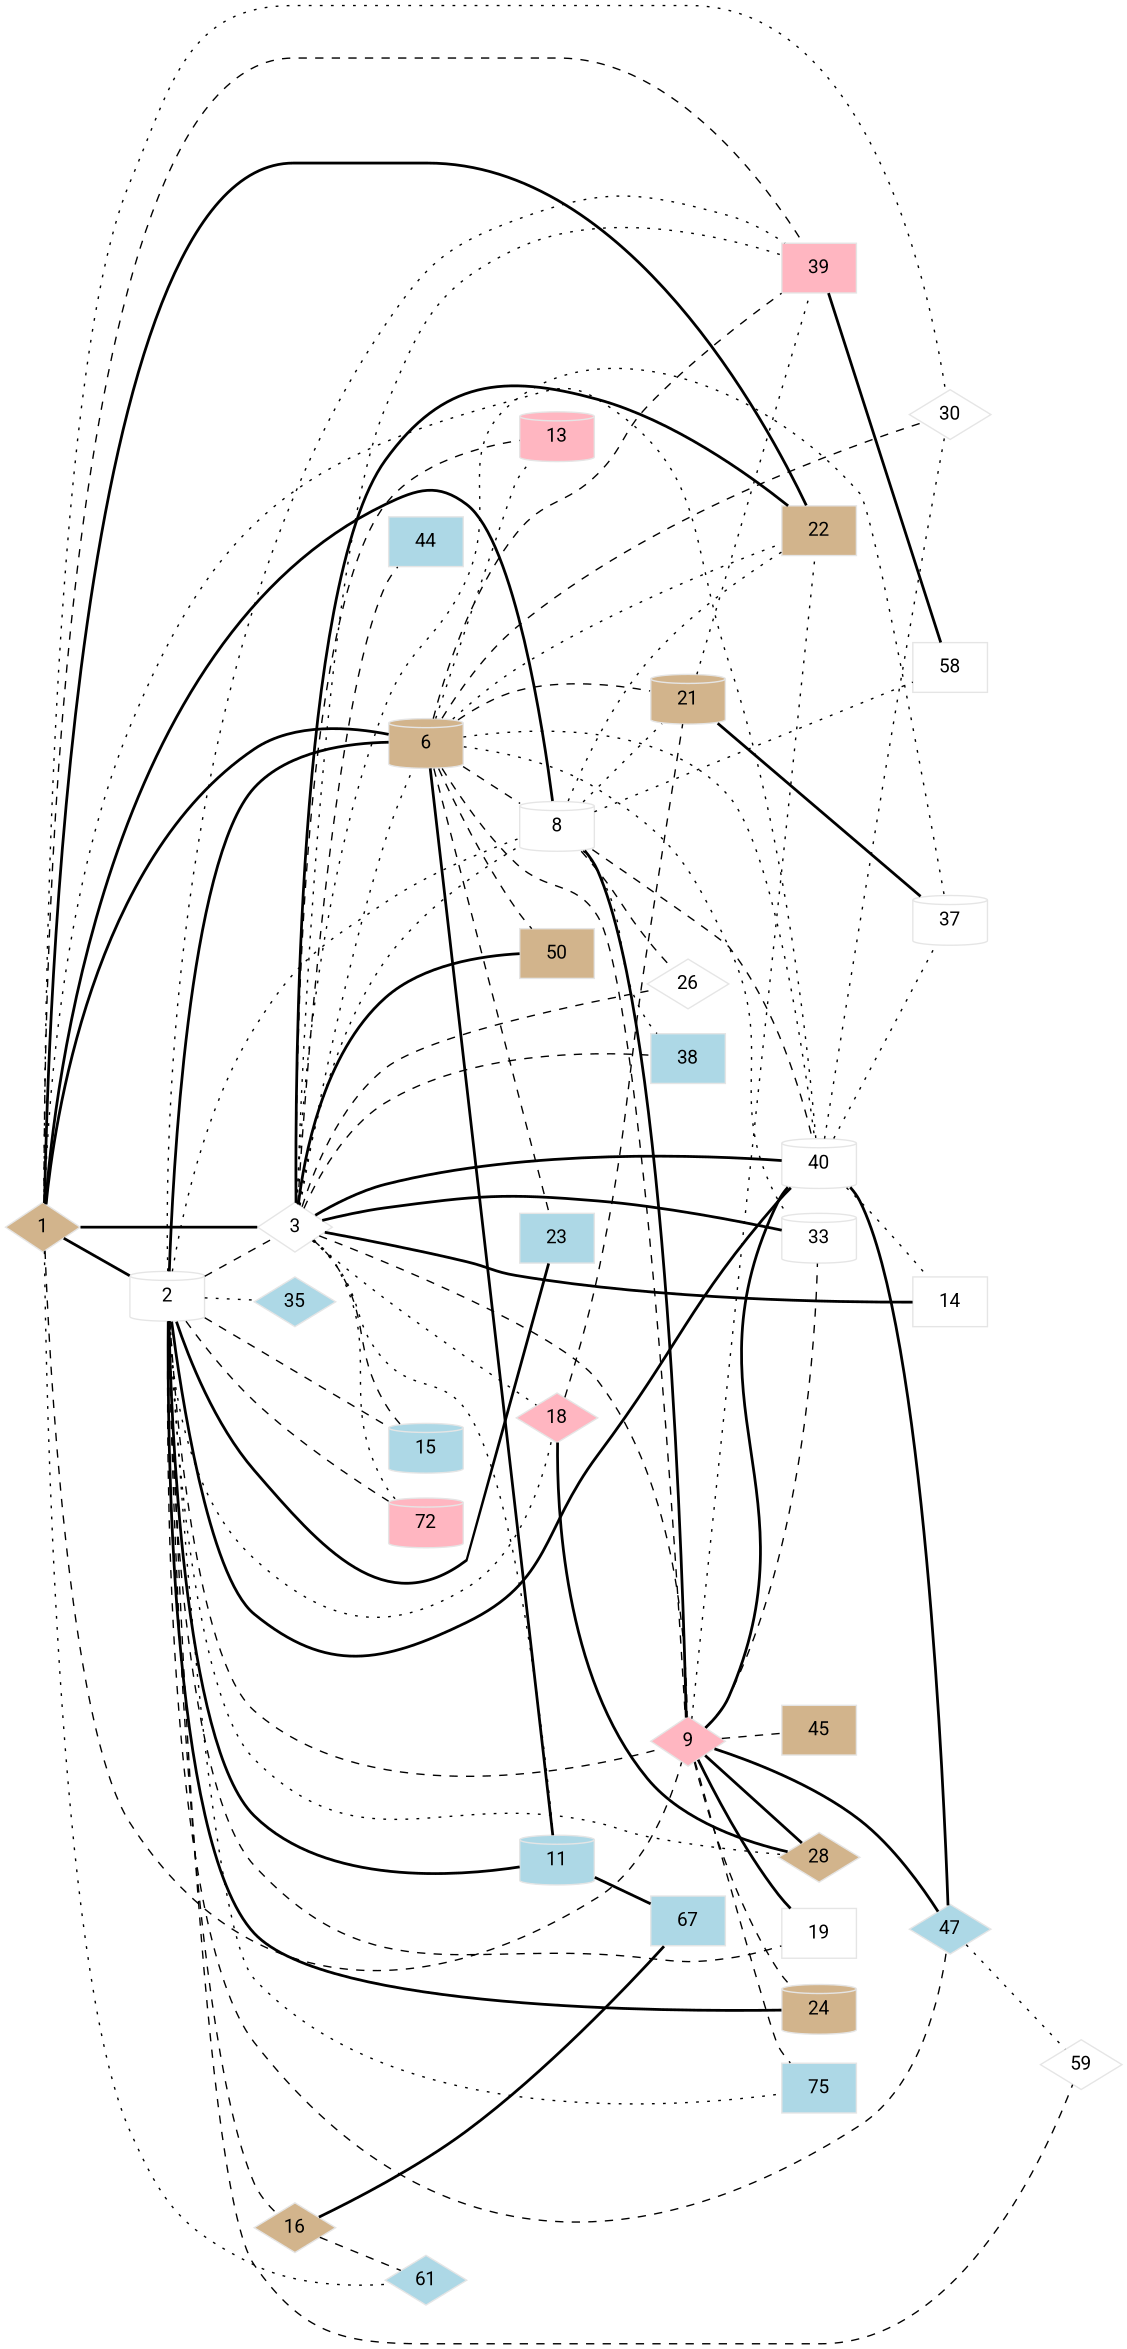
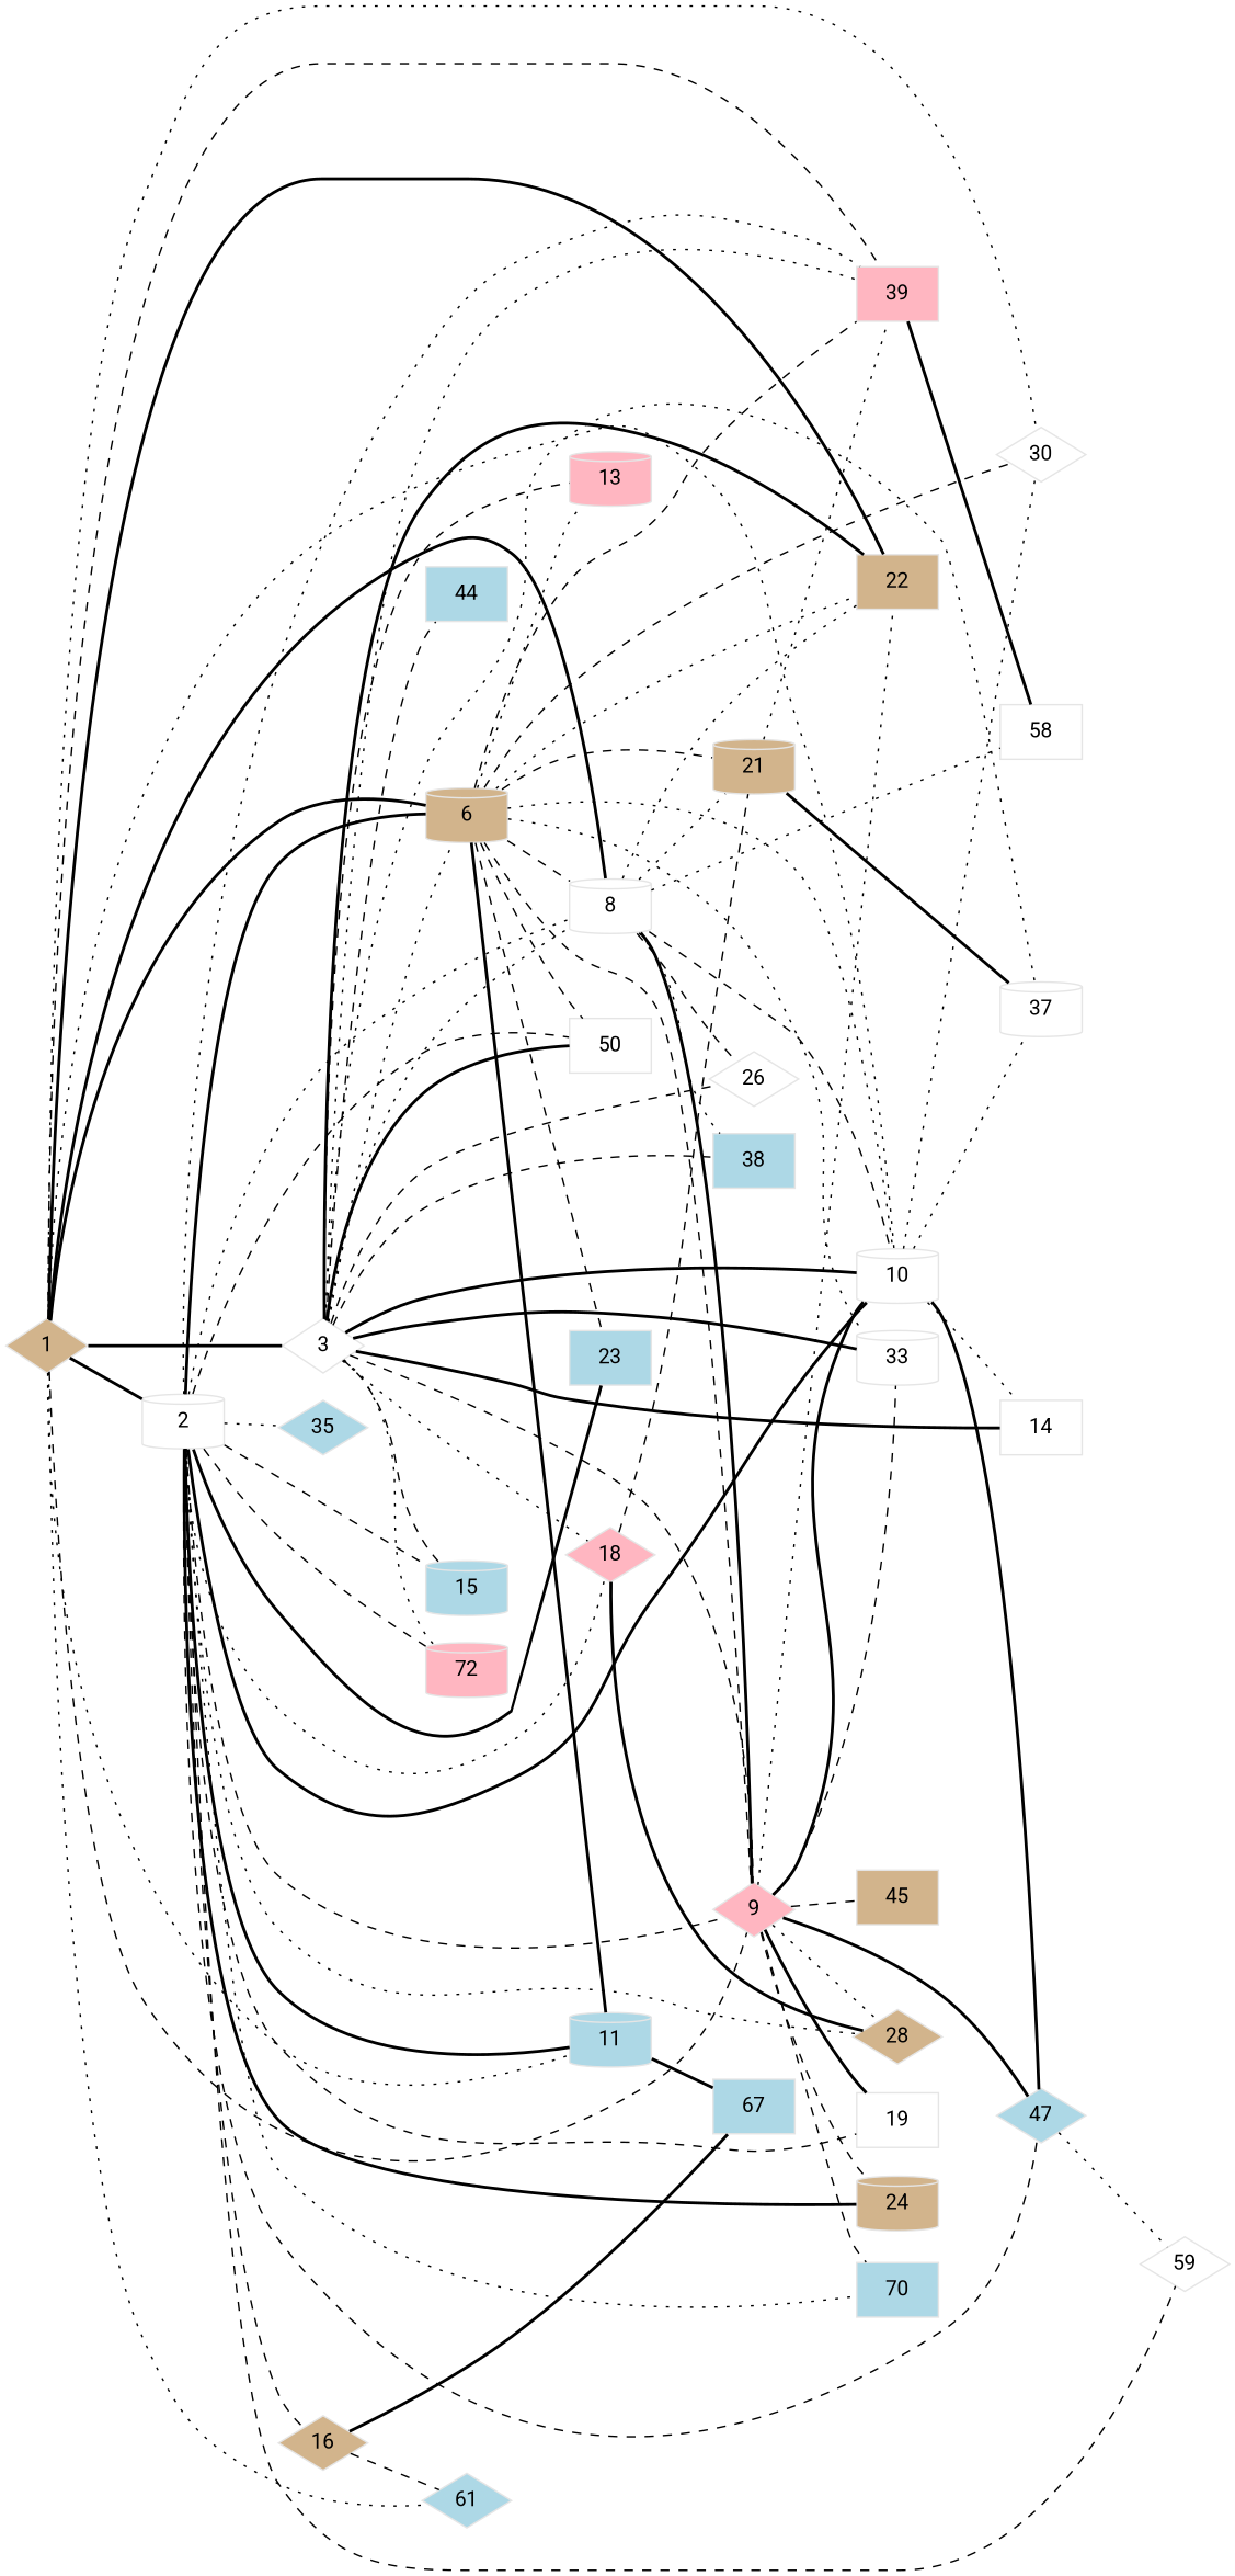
  graph {
    fontname=Roboto
    rankdir=LR
    node [color=gray90 fillcolor=white fontname=Roboto shape=diamond style=filled]
    edge [fontname=Roboto style=dashed]
    1 [fillcolor=tan super="+54"]
    2 [shape=cylinder super="+20+7+73+74+4+43"]
    3 [super="+5+31+64+63+34"]
    6 [fillcolor=tan shape=cylinder super="+17+53+36"]
    8 [shape=cylinder]
    9 [fillcolor=lightpink super="+12"]
-   10 [shape=cylinder super="+60+51" label=40]
+   10 [shape=cylinder super="+60+51"]
    22 [fillcolor=tan shape=box super="+66+48+56"]
    30 [super="+49"]
    39 [fillcolor=lightpink shape=box super="+41"]
    61 [fillcolor=lightblue]
    11 [fillcolor=lightblue shape=cylinder super="+29"]
    15 [fillcolor=lightblue shape=cylinder]
    16 [fillcolor=tan]
    18 [fillcolor=lightpink super="+57+25"]
    19 [shape=box]
    23 [fillcolor=lightblue shape=box]
    24 [fillcolor=tan shape=cylinder]
    28 [fillcolor=tan]
    35 [fillcolor=lightblue]
    n21 [fillcolor=lightpink label=72 shape=cylinder]
    47 [fillcolor=lightblue]
    59
-   75 [fillcolor=lightblue shape=box]
+   75 [fillcolor=lightblue shape=box label=70]
    13 [fillcolor=lightpink shape=cylinder]
    14 [shape=box super="+55"]
    26
    33 [shape=cylinder]
    37 [shape=cylinder super="+71"]
    38 [fillcolor=lightblue shape=box]
    44 [fillcolor=lightblue shape=box]
-   50 [fillcolor=tan shape=box]
+   50 [shape=box]
    21 [fillcolor=tan shape=cylinder]
    58 [shape=box]
    45 [fillcolor=tan shape=box]
    67 [fillcolor=lightblue shape=box]
    1 -- 2 [style=bold weight=3]
    1 -- 3 [style=bold weight=3]
    1 -- 6 [style=bold]
    1 -- 8 [style=bold]
    1 -- 9 [weight=2]
    1 -- 10 [style=dotted]
    1 -- 22 [style=bold]
    1 -- 30 [style=dotted]
    1 -- 39
    1 -- 61 [style=dotted]
-   2 -- 3 [weight=7]
+   2 -- 50 [weight=7]
    2 -- 6 [style=bold weight=3]
    2 -- 8 [style=dotted weight=3]
    2 -- 9 [weight=4]
    2 -- 10 [style=bold weight=6]
    2 -- 39 [style=dotted]
    2 -- 11 [style=bold]
    2 -- 15
    2 -- 16 [weight=2]
    2 -- 18 [style=dotted]
    2 -- 19
    2 -- 23 [style=bold]
    2 -- 24 [style=bold]
    2 -- 28 [style=dotted]
    2 -- 35 [style=dotted]
    2 -- n21
    2 -- 47
    2 -- 59
    2 -- 75 [style=dotted]
    3 -- 6 [style=dotted weight=4]
    3 -- 8 [style=dotted weight=2]
    3 -- 9 [weight=5]
    3 -- 10 [style=bold weight=2]
    3 -- 22 [style=bold]
    3 -- 39 [style=dotted]
-   3 -- 11 [style=dotted weight=2]
+   1 -- 11 [style=dotted weight=2]
    3 -- 15
    3 -- 18 [style=dotted]
    3 -- n21 [style=dotted]
    3 -- 13
    3 -- 14 [style=bold weight=2]
    3 -- 26
    3 -- 33 [style=bold]
    3 -- 37 [style=dotted]
    3 -- 38 [weight=2]
    3 -- 44
    3 -- 50 [style=bold]
    6 -- 8
    6 -- 9
    6 -- 10 [style=dotted]
    6 -- 22 [style=dotted weight=2]
    6 -- 30
    6 -- 39
    6 -- 11 [style=bold]
    6 -- 23
    6 -- 13 [style=dotted]
    6 -- 33 [style=dotted]
    6 -- 50
    6 -- 21
    8 -- 9 [style=bold]
    8 -- 10
    8 -- 22 [style=dotted]
    8 -- 26
    8 -- 38 [style=dotted]
    8 -- 21 [style=dotted]
    8 -- 58 [style=dotted]
    9 -- 10 [style=bold weight=3]
    9 -- 22 [style=dotted]
    9 -- 19 [style=bold]
    9 -- 24
-   9 -- 28 [style=bold]
+   9 -- 28 [style=dotted]
    9 -- 47 [style=bold]
    9 -- 75
    9 -- 33
    9 -- 45 [weight=2]
    10 -- 30 [style=dotted]
    10 -- 47 [style=bold]
    10 -- 14 [style=dotted]
    10 -- 37 [style=dotted]
    39 -- 58 [style=bold]
    11 -- 67 [style=bold]
    16 -- 61
    16 -- 67 [style=bold]
    18 -- 28 [style=bold]
    18 -- 21 [weight=2]
    47 -- 59 [style=dotted]
    21 -- 39 [style=dotted]
    21 -- 37 [style=bold]
  }
